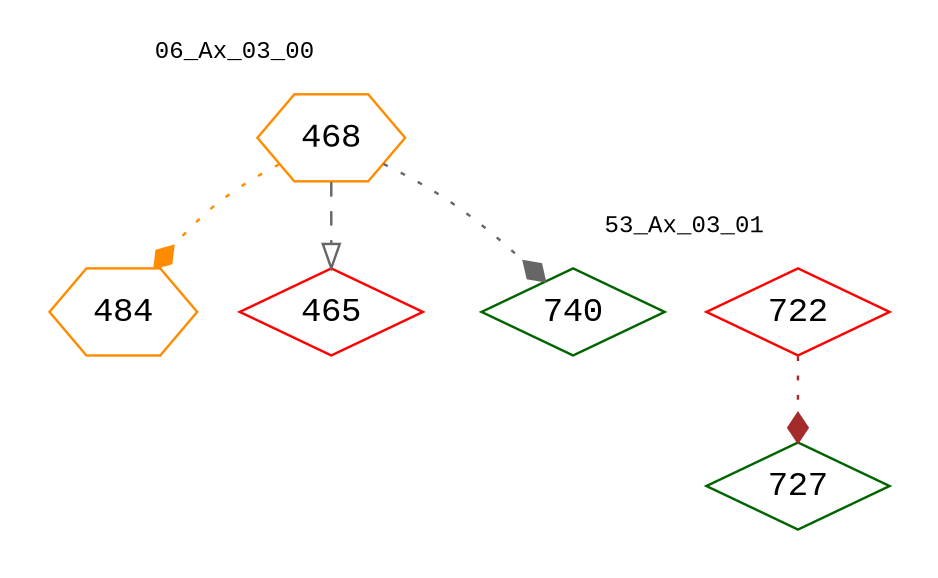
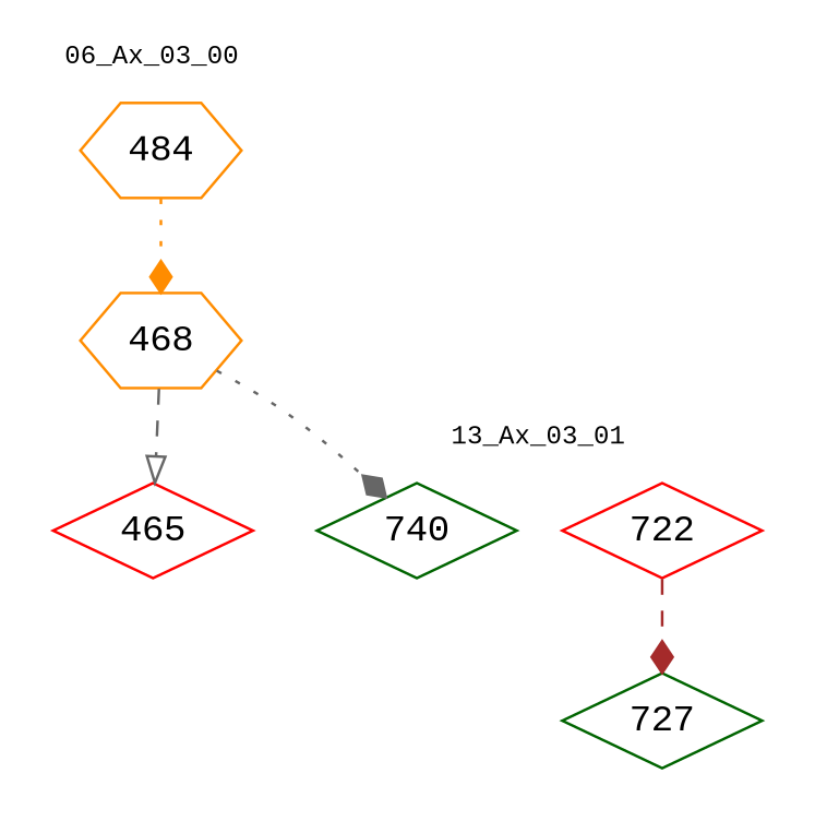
  digraph {
    fontname="Liberation Mono"
    node [color=red fontname="Liberation Mono" shape=diamond]
    edge [arrowhead=diamond color=gray40 fontname="Liberation Mono" style=dashed]
    n1 [label=722]
    n2 [color=darkgreen label=740]
    n3 [color=darkgreen label=727]
    n4 [color=darkorange label=468 shape=hexagon]
    n5 [color=darkorange label=484 shape=hexagon]
    n6 [label=465]
    subgraph cluster_1 {
      color=white
      fontsize=10
-     label="53_Ax_03_01"
+     label="13_Ax_03_01"
      n1
      n2
      n3
    }
    subgraph cluster_2 {
      color=white
      fontsize=10
      label="06_Ax_03_00"
      n4
      n5
      n6
    }
-   n1 -> n3 [color=brown style=dotted]
+   n1 -> n3 [color=brown]
    n4 -> n2 [style=dotted]
-   n4 -> n5 [color=darkorange style=dotted]
+   n5 -> n4 [color=darkorange style=dotted]
    n4 -> n6 [arrowhead=onormal]
  }
